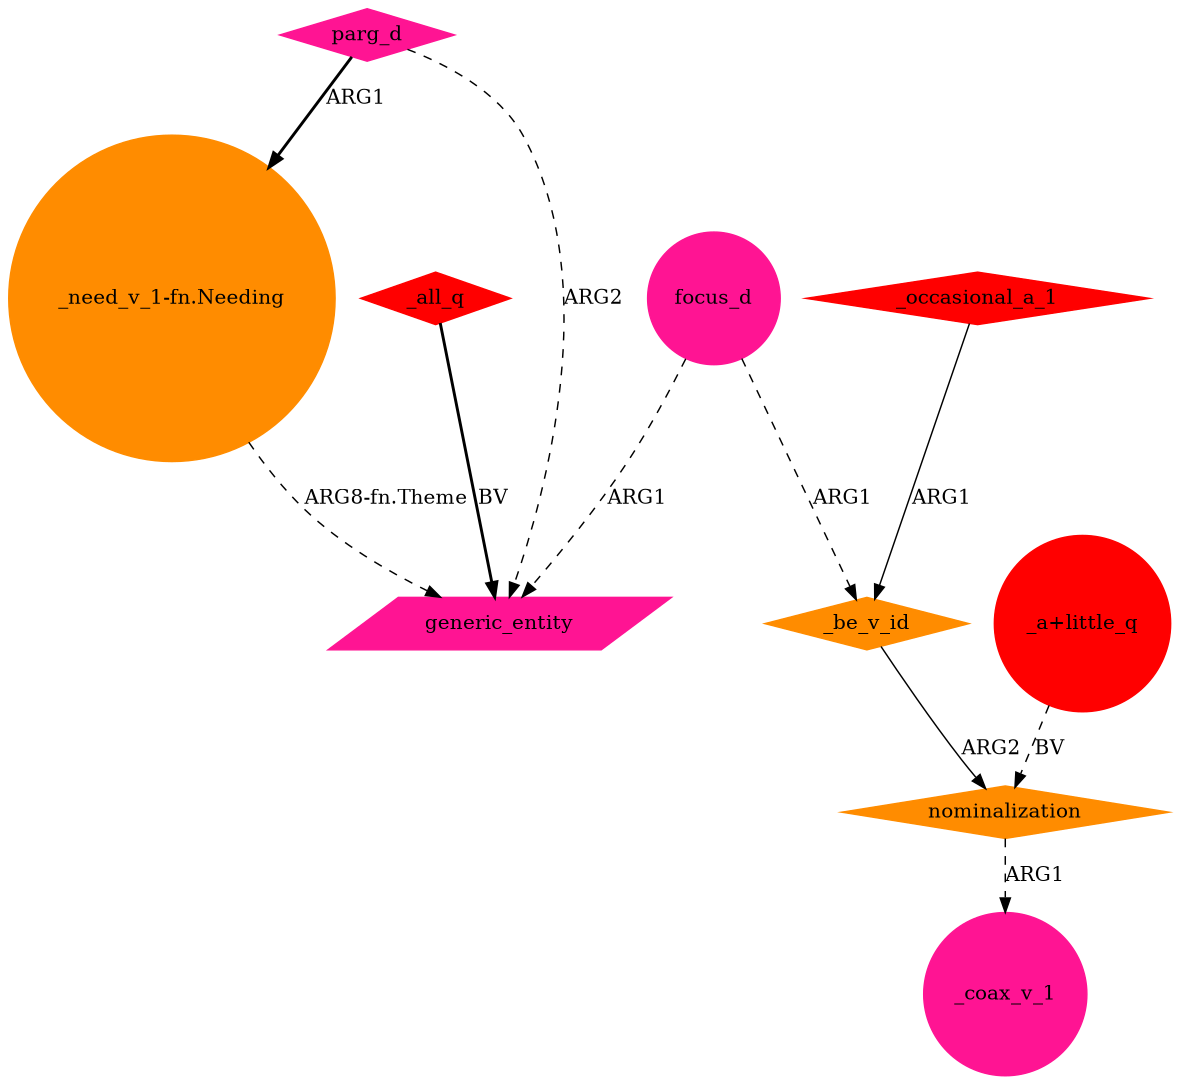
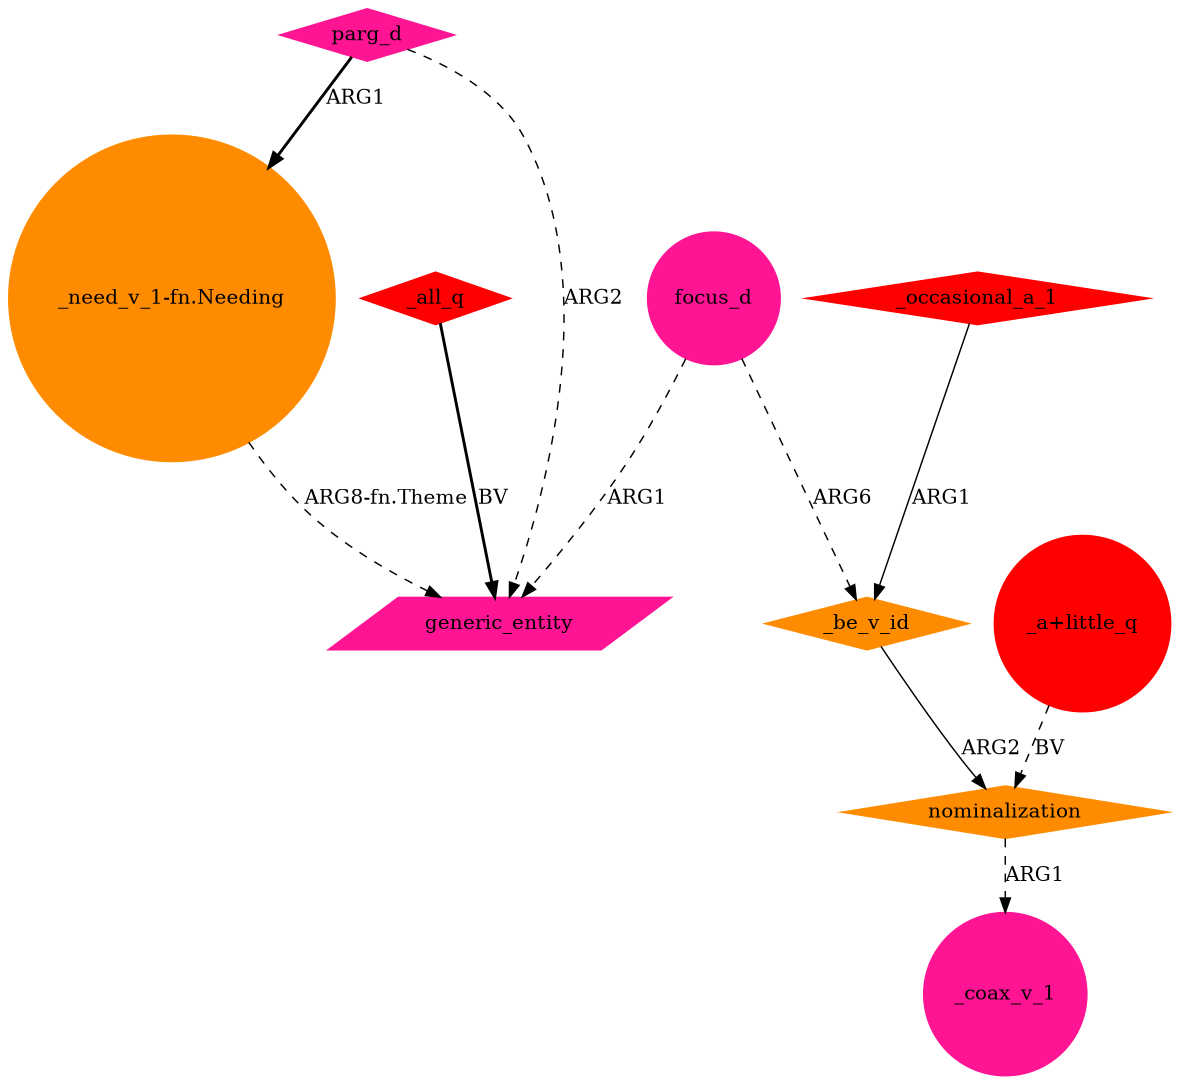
  digraph {
    node [color=deeppink shape=diamond style=filled]
    edge [style=dashed]
    "_need_v_1-fn.Needing" [color=darkorange shape=circle]
    parg_d
    generic_entity [shape=parallelogram]
    focus_d [shape=circle]
    _be_v_id [color=darkorange]
    nominalization [color=darkorange]
    _coax_v_1 [shape=circle]
    "_a+little_q" [color=red shape=circle]
    _occasional_a_1 [color=red]
    _all_q [color=red]
    "_need_v_1-fn.Needing" -> generic_entity [label="ARG8-fn.Theme"]
    parg_d -> "_need_v_1-fn.Needing" [label=ARG1 style=bold]
    parg_d -> generic_entity [label=ARG2]
    focus_d -> generic_entity [label=ARG1]
-   focus_d -> _be_v_id [label=ARG1]
+   focus_d -> _be_v_id [label=ARG6]
    _be_v_id -> nominalization [label=ARG2 style=solid]
    nominalization -> _coax_v_1 [label=ARG1]
    "_a+little_q" -> nominalization [label=BV]
    _occasional_a_1 -> _be_v_id [label=ARG1 style=solid]
    _all_q -> generic_entity [label=BV style=bold]
  }
